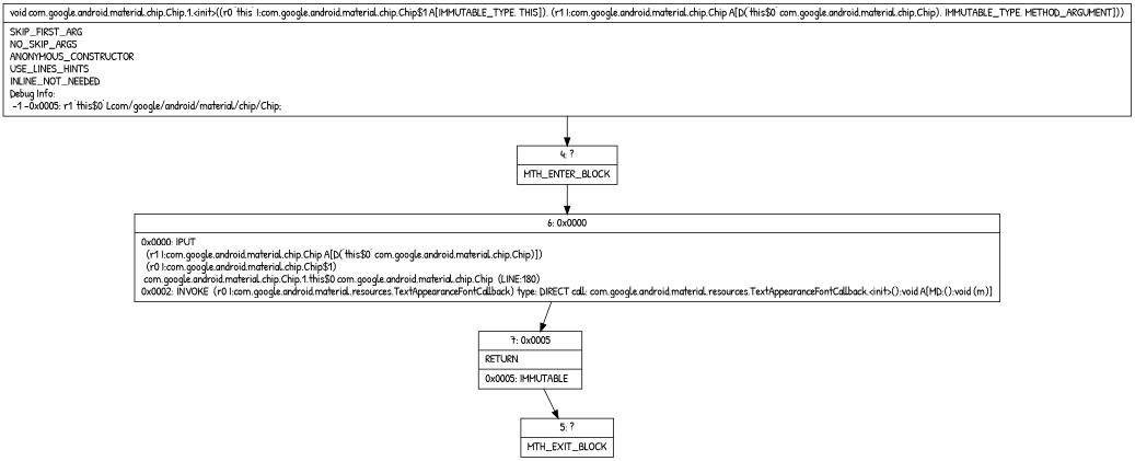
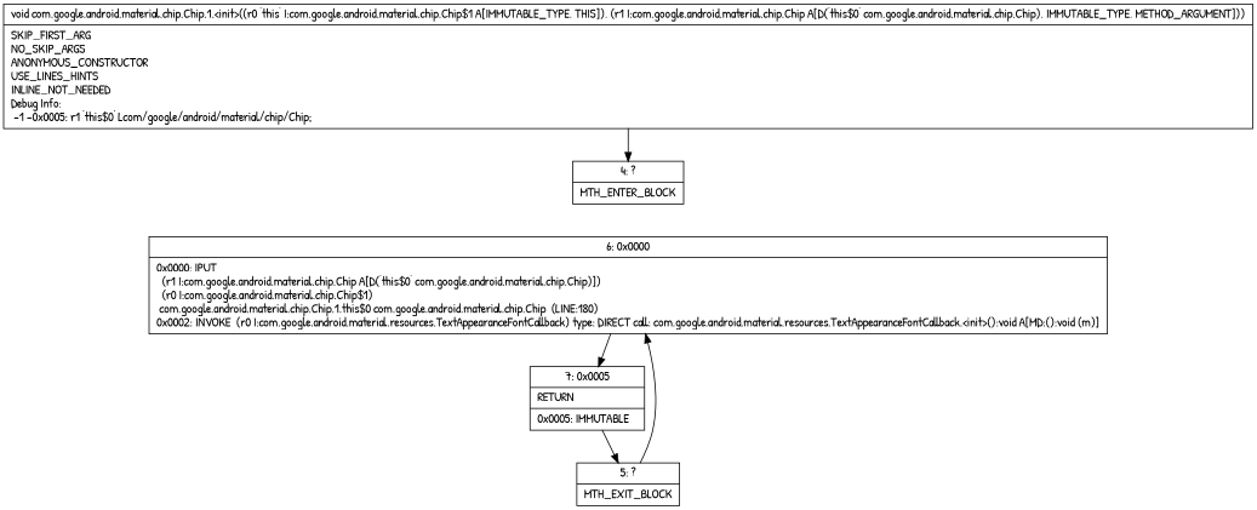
  digraph {
    fontname="Patrick Hand"
    node [fontname="Patrick Hand" shape=record]
    edge [fontname="Patrick Hand"]
    n1 [label="{4\:\ ?|MTH_ENTER_BLOCK\l}"]
    n2 [label="{6\:\ 0x0000|0x0000: IPUT  \l  (r1 I:com.google.android.material.chip.Chip A[D('this$0' com.google.android.material.chip.Chip)])\l  (r0 I:com.google.android.material.chip.Chip$1)\l com.google.android.material.chip.Chip.1.this$0 com.google.android.material.chip.Chip  (LINE:180)\l0x0002: INVOKE  (r0 I:com.google.android.material.resources.TextAppearanceFontCallback) type: DIRECT call: com.google.android.material.resources.TextAppearanceFontCallback.\<init\>():void A[MD:():void (m)]\l}"]
    n3 [label="{7\:\ 0x0005|RETURN\l|0x0005: IMMUTABLE   \l}"]
    n4 [label="{5\:\ ?|MTH_EXIT_BLOCK\l}"]
    n5 [label="{void com.google.android.material.chip.Chip.1.\<init\>((r0 'this' I:com.google.android.material.chip.Chip$1 A[IMMUTABLE_TYPE, THIS]), (r1 I:com.google.android.material.chip.Chip A[D('this$0' com.google.android.material.chip.Chip), IMMUTABLE_TYPE, METHOD_ARGUMENT]))  | SKIP_FIRST_ARG\lNO_SKIP_ARGS\lANONYMOUS_CONSTRUCTOR\lUSE_LINES_HINTS\lINLINE_NOT_NEEDED\lDebug Info:\l  \-1 \-0x0005: r1 'this$0' Lcom\/google\/android\/material\/chip\/Chip;\l}"]
-   n1 -> n2
+   n4 -> n2
    n2 -> n3
    n3 -> n4
    n5 -> n1
  }
